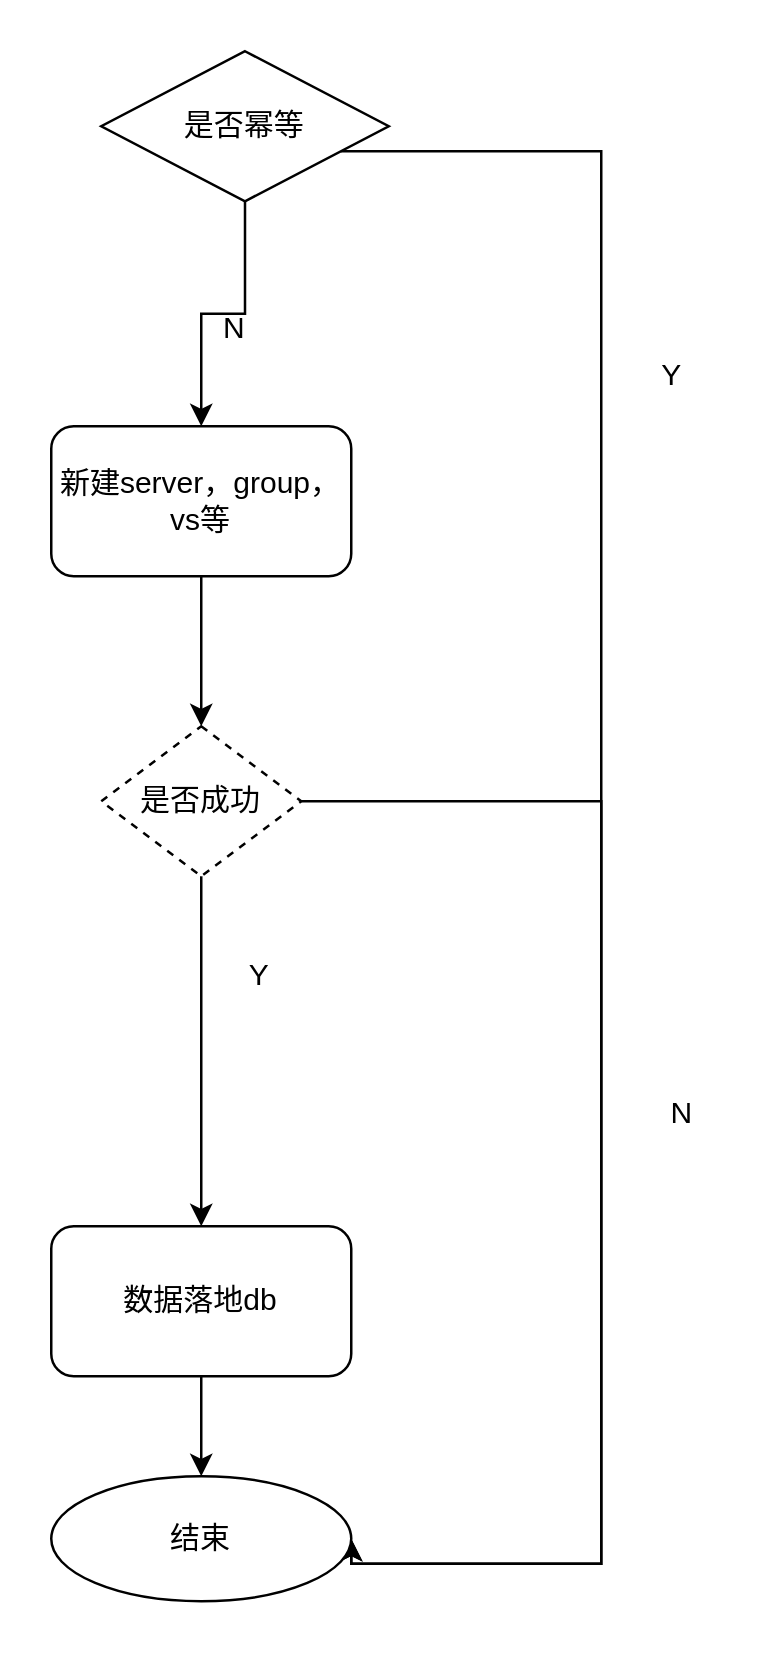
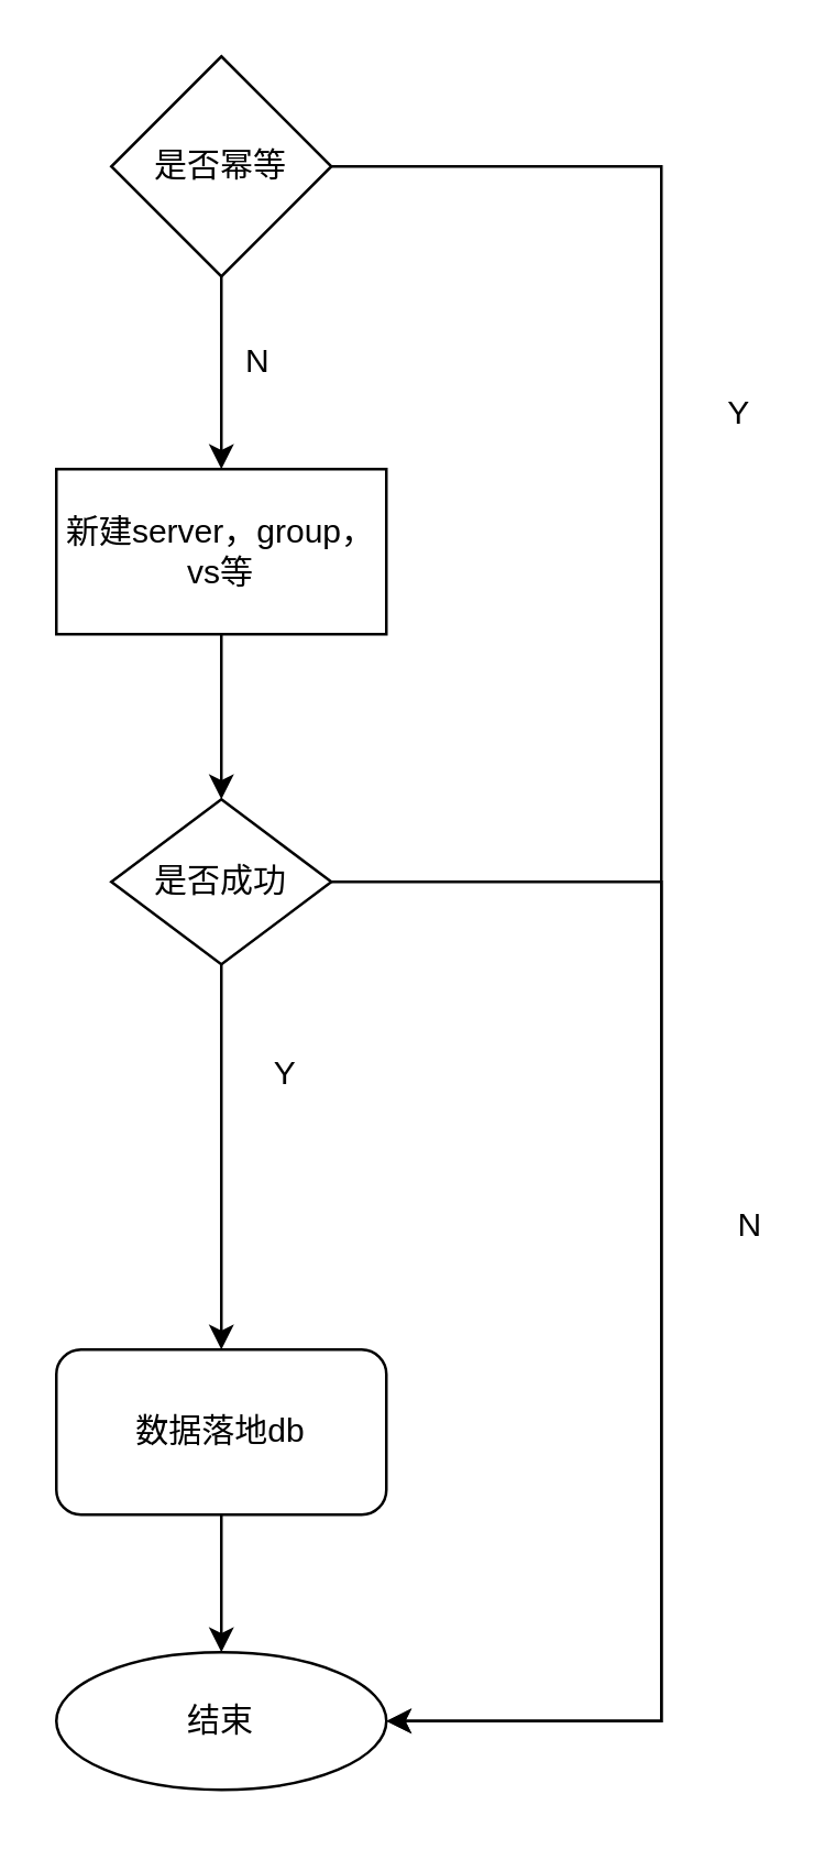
  <mxCell id="0" />
  <mxCell id="1" parent="0" />
  <mxCell id="2" style="edgeStyle=orthogonalEdgeStyle;rounded=0;orthogonalLoop=1;jettySize=auto;html=1;exitX=0.5;exitY=1;exitDx=0;exitDy=0;entryX=0.5;entryY=0;entryDx=0;entryDy=0;" edge="1" parent="1" source="4" target="6"><mxGeometry relative="1" as="geometry" /></mxCell>
  <mxCell id="3" style="edgeStyle=orthogonalEdgeStyle;rounded=0;orthogonalLoop=1;jettySize=auto;html=1;entryX=1;entryY=0.5;entryDx=0;entryDy=0;" edge="1" parent="1" source="4" target="13"><mxGeometry relative="1" as="geometry"><Array as="points"><mxPoint x="240" y="60" /><mxPoint x="240" y="625" /></Array></mxGeometry></mxCell>
- <mxCell id="4" value="是否幂等" style="rhombus;whiteSpace=wrap;html=1;" vertex="1" parent="1"><mxGeometry x="40" y="20" width="115" height="60" as="geometry" /></mxCell>
+ <mxCell id="4" value="是否幂等" style="rhombus;whiteSpace=wrap;html=1;" vertex="1" parent="1"><mxGeometry x="40" y="20" width="80" height="80" as="geometry" /></mxCell>
  <mxCell id="5" style="edgeStyle=orthogonalEdgeStyle;rounded=0;orthogonalLoop=1;jettySize=auto;html=1;exitX=0.5;exitY=1;exitDx=0;exitDy=0;entryX=0.5;entryY=0;entryDx=0;entryDy=0;" edge="1" parent="1" source="6" target="10"><mxGeometry relative="1" as="geometry" /></mxCell>
- <mxCell id="6" value="新建server，group，vs等" style="rounded=1;whiteSpace=wrap;html=1;" vertex="1" parent="1"><mxGeometry x="20" y="170" width="120" height="60" as="geometry" /></mxCell>
+ <mxCell id="6" value="新建server，group，vs等" style="whiteSpace=wrap;html=1;rounded=0;" vertex="1" parent="1"><mxGeometry x="20" y="170" width="120" height="60" as="geometry" /></mxCell>
  <mxCell id="7" value="N" style="text;html=1;align=center;verticalAlign=middle;resizable=0;points=[];autosize=1;" vertex="1" parent="1"><mxGeometry x="83" y="121" width="20" height="20" as="geometry" /></mxCell>
  <mxCell id="8" style="edgeStyle=orthogonalEdgeStyle;rounded=0;orthogonalLoop=1;jettySize=auto;html=1;" edge="1" parent="1" source="10" target="12"><mxGeometry relative="1" as="geometry" /></mxCell>
  <mxCell id="9" style="edgeStyle=orthogonalEdgeStyle;rounded=0;orthogonalLoop=1;jettySize=auto;html=1;entryX=1;entryY=0.5;entryDx=0;entryDy=0;" edge="1" parent="1" source="10" target="13"><mxGeometry relative="1" as="geometry"><Array as="points"><mxPoint x="240" y="320" /><mxPoint x="240" y="625" /></Array></mxGeometry></mxCell>
- <mxCell id="10" value="是否成功" style="rhombus;whiteSpace=wrap;html=1;dashed=1;" vertex="1" parent="1"><mxGeometry x="40" y="290" width="80" height="60" as="geometry" /></mxCell>
+ <mxCell id="10" value="是否成功" style="rhombus;whiteSpace=wrap;html=1;" vertex="1" parent="1"><mxGeometry x="40" y="290" width="80" height="60" as="geometry" /></mxCell>
  <mxCell id="11" style="edgeStyle=orthogonalEdgeStyle;rounded=0;orthogonalLoop=1;jettySize=auto;html=1;exitX=0.5;exitY=1;exitDx=0;exitDy=0;" edge="1" parent="1" source="12" target="13"><mxGeometry relative="1" as="geometry" /></mxCell>
  <mxCell id="12" value="数据落地db" style="rounded=1;whiteSpace=wrap;html=1;" vertex="1" parent="1"><mxGeometry x="20" y="490" width="120" height="60" as="geometry" /></mxCell>
- <mxCell id="13" value="结束" style="ellipse;whiteSpace=wrap;html=1;" vertex="1" parent="1"><mxGeometry x="20" y="590" width="120" height="50" as="geometry" /></mxCell>
+ <mxCell id="13" value="结束" style="ellipse;whiteSpace=wrap;html=1;" vertex="1" parent="1"><mxGeometry x="20" y="600" width="120" height="50" as="geometry" /></mxCell>
  <mxCell id="14" value="Y" style="text;html=1;align=center;verticalAlign=middle;resizable=0;points=[];autosize=1;" vertex="1" parent="1"><mxGeometry x="93" y="380" width="20" height="20" as="geometry" /></mxCell>
  <mxCell id="15" value="N" style="text;html=1;align=center;verticalAlign=middle;resizable=0;points=[];autosize=1;" vertex="1" parent="1"><mxGeometry x="262" y="435" width="20" height="20" as="geometry" /></mxCell>
  <mxCell id="16" value="Y" style="text;html=1;align=center;verticalAlign=middle;resizable=0;points=[];autosize=1;" vertex="1" parent="1"><mxGeometry x="258" y="140" width="20" height="20" as="geometry" /></mxCell>
